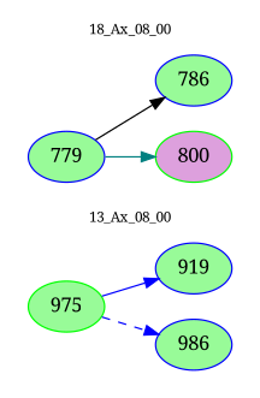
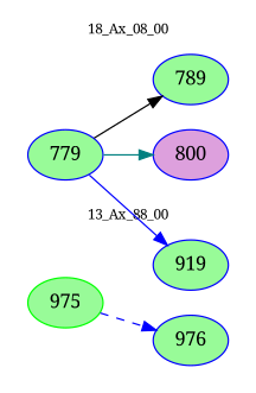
  digraph {
    fontname="Noto Serif"
    rankdir=LR
    node [color=blue fillcolor=palegreen fontname="Noto Serif" style=filled]
    edge [color=blue fontname="Noto Serif" style=solid]
    n1 [label=779]
-   n2 [color=green fillcolor=plum label=800]
-   n3 [label=786]
+   n2 [fillcolor=plum label=800]
+   n3 [label=789]
    n4 [color=green label=975]
    n5 [label=919]
-   n6 [label=986]
+   n6 [label=976]
    subgraph cluster_1 {
      color=white
      fontsize=10
      label="18_Ax_08_00"
      n1
      n2
      n3
    }
    subgraph cluster_2 {
      color=white
      fontsize=10
-     label="13_Ax_08_00"
+     label="13_Ax_88_00"
      n4
      n5
      n6
    }
    n1 -> n2 [color=teal]
    n1 -> n3 [color=black]
-   n4 -> n5
+   n1 -> n5
    n4 -> n6 [style=dashed]
  }
